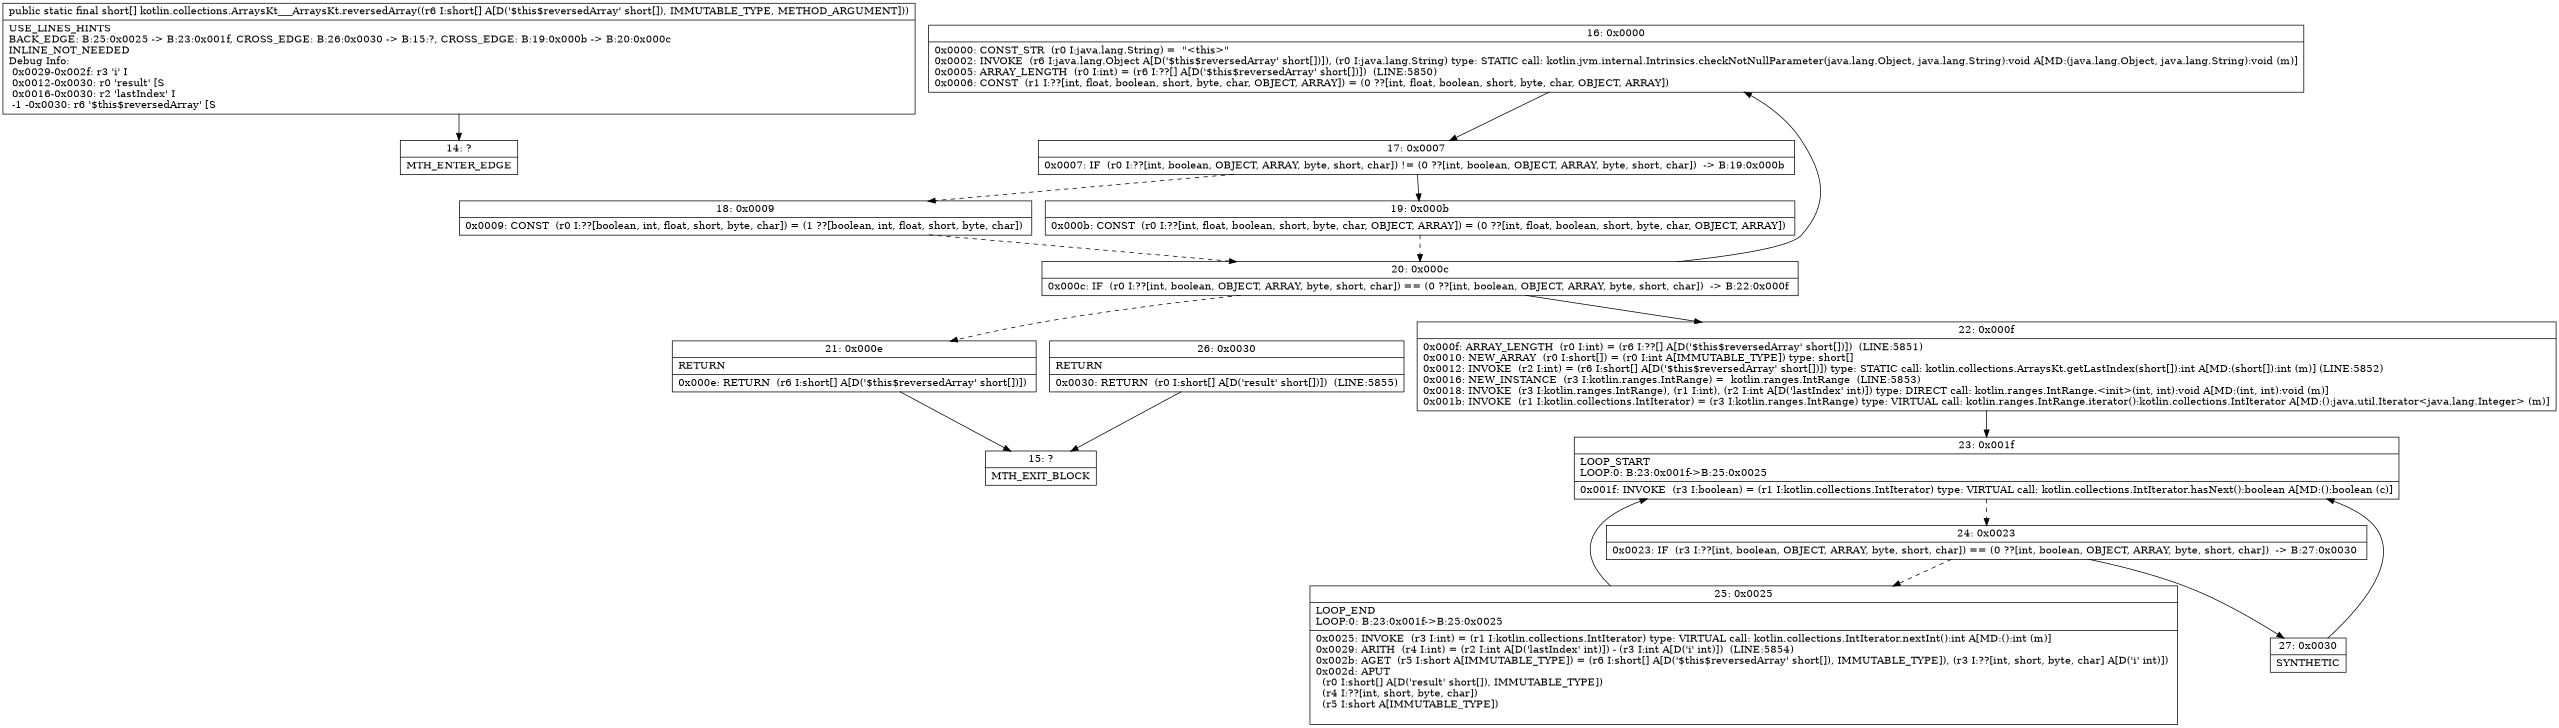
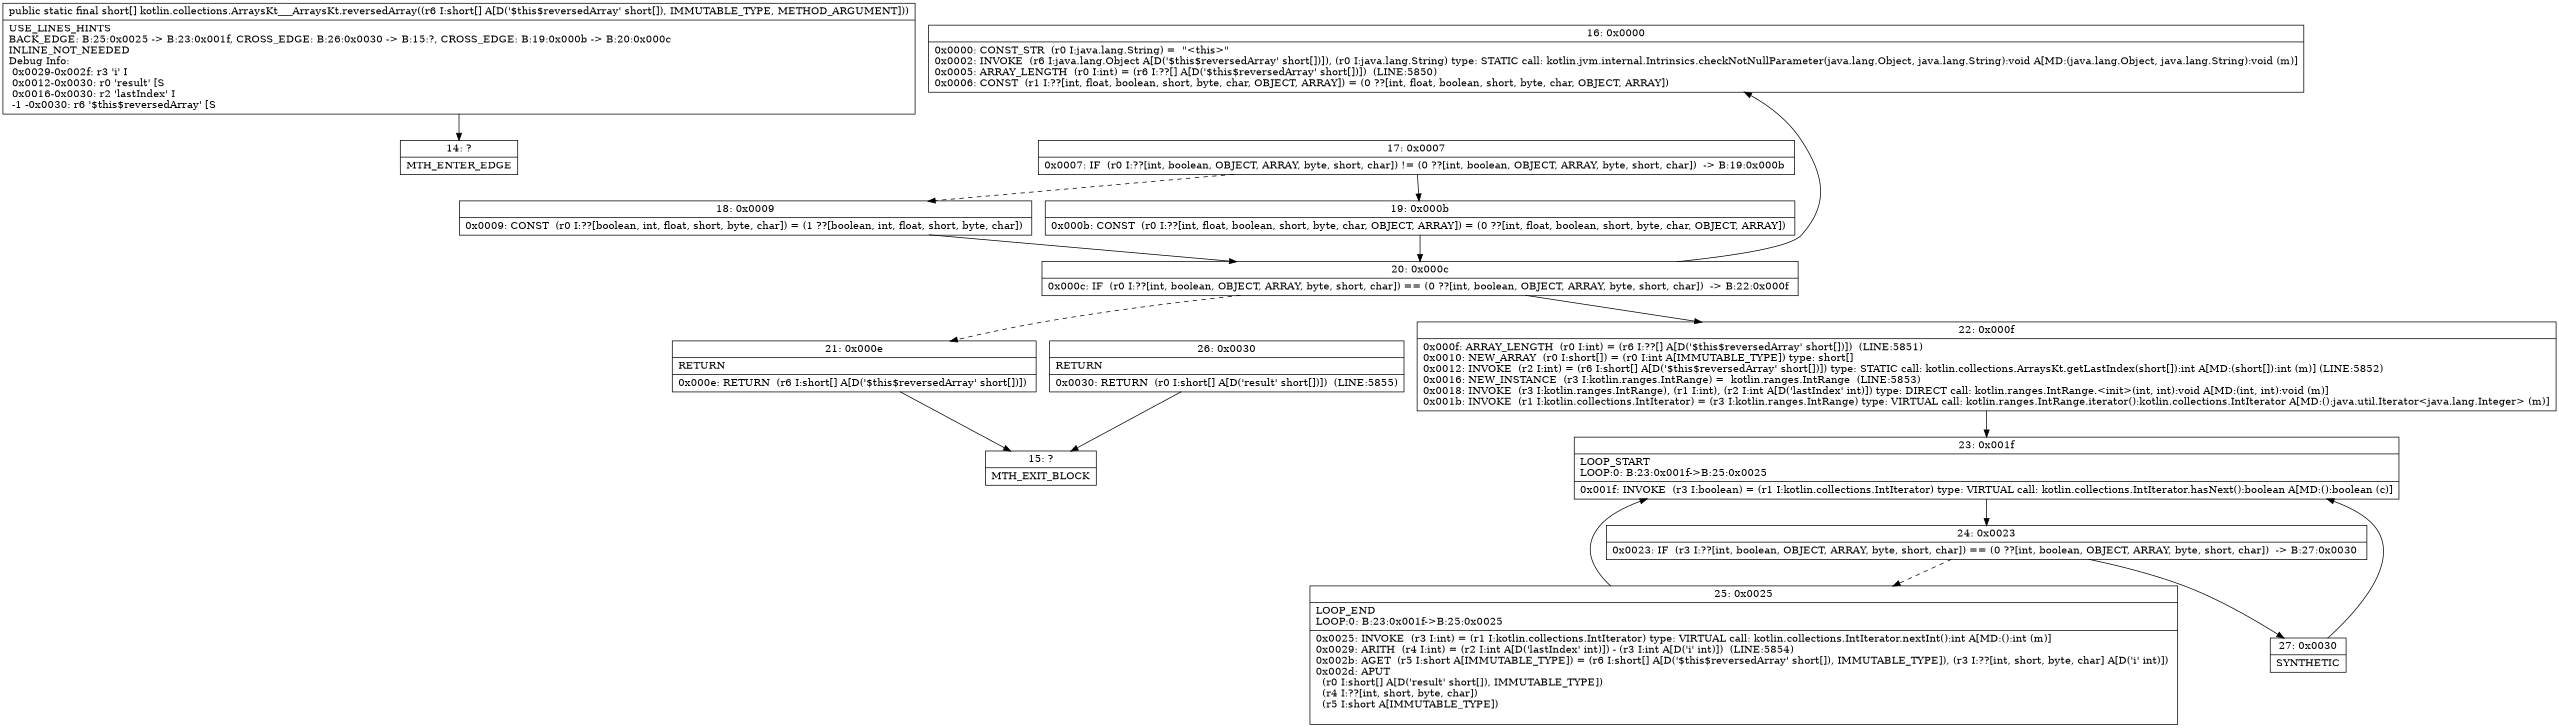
  digraph {
    node [shape=record]
    n1 [label="{14\:\ ?|MTH_ENTER_EDGE\l}"]
    n2 [label="{16\:\ 0x0000|0x0000: CONST_STR  (r0 I:java.lang.String) =  \"\<this\>\" \l0x0002: INVOKE  (r6 I:java.lang.Object A[D('$this$reversedArray' short[])]), (r0 I:java.lang.String) type: STATIC call: kotlin.jvm.internal.Intrinsics.checkNotNullParameter(java.lang.Object, java.lang.String):void A[MD:(java.lang.Object, java.lang.String):void (m)]\l0x0005: ARRAY_LENGTH  (r0 I:int) = (r6 I:??[] A[D('$this$reversedArray' short[])])  (LINE:5850)\l0x0006: CONST  (r1 I:??[int, float, boolean, short, byte, char, OBJECT, ARRAY]) = (0 ??[int, float, boolean, short, byte, char, OBJECT, ARRAY]) \l}"]
    n3 [label="{17\:\ 0x0007|0x0007: IF  (r0 I:??[int, boolean, OBJECT, ARRAY, byte, short, char]) != (0 ??[int, boolean, OBJECT, ARRAY, byte, short, char])  \-\> B:19:0x000b \l}"]
    n4 [label="{18\:\ 0x0009|0x0009: CONST  (r0 I:??[boolean, int, float, short, byte, char]) = (1 ??[boolean, int, float, short, byte, char]) \l}"]
    n5 [label="{19\:\ 0x000b|0x000b: CONST  (r0 I:??[int, float, boolean, short, byte, char, OBJECT, ARRAY]) = (0 ??[int, float, boolean, short, byte, char, OBJECT, ARRAY]) \l}"]
    n6 [label="{20\:\ 0x000c|0x000c: IF  (r0 I:??[int, boolean, OBJECT, ARRAY, byte, short, char]) == (0 ??[int, boolean, OBJECT, ARRAY, byte, short, char])  \-\> B:22:0x000f \l}"]
    n7 [label="{21\:\ 0x000e|RETURN\l|0x000e: RETURN  (r6 I:short[] A[D('$this$reversedArray' short[])]) \l}"]
    n8 [label="{22\:\ 0x000f|0x000f: ARRAY_LENGTH  (r0 I:int) = (r6 I:??[] A[D('$this$reversedArray' short[])])  (LINE:5851)\l0x0010: NEW_ARRAY  (r0 I:short[]) = (r0 I:int A[IMMUTABLE_TYPE]) type: short[] \l0x0012: INVOKE  (r2 I:int) = (r6 I:short[] A[D('$this$reversedArray' short[])]) type: STATIC call: kotlin.collections.ArraysKt.getLastIndex(short[]):int A[MD:(short[]):int (m)] (LINE:5852)\l0x0016: NEW_INSTANCE  (r3 I:kotlin.ranges.IntRange) =  kotlin.ranges.IntRange  (LINE:5853)\l0x0018: INVOKE  (r3 I:kotlin.ranges.IntRange), (r1 I:int), (r2 I:int A[D('lastIndex' int)]) type: DIRECT call: kotlin.ranges.IntRange.\<init\>(int, int):void A[MD:(int, int):void (m)]\l0x001b: INVOKE  (r1 I:kotlin.collections.IntIterator) = (r3 I:kotlin.ranges.IntRange) type: VIRTUAL call: kotlin.ranges.IntRange.iterator():kotlin.collections.IntIterator A[MD:():java.util.Iterator\<java.lang.Integer\> (m)]\l}"]
    n9 [label="{15\:\ ?|MTH_EXIT_BLOCK\l}"]
    n10 [label="{23\:\ 0x001f|LOOP_START\lLOOP:0: B:23:0x001f\-\>B:25:0x0025\l|0x001f: INVOKE  (r3 I:boolean) = (r1 I:kotlin.collections.IntIterator) type: VIRTUAL call: kotlin.collections.IntIterator.hasNext():boolean A[MD:():boolean (c)]\l}"]
    n11 [label="{24\:\ 0x0023|0x0023: IF  (r3 I:??[int, boolean, OBJECT, ARRAY, byte, short, char]) == (0 ??[int, boolean, OBJECT, ARRAY, byte, short, char])  \-\> B:27:0x0030 \l}"]
    n12 [label="{25\:\ 0x0025|LOOP_END\lLOOP:0: B:23:0x001f\-\>B:25:0x0025\l|0x0025: INVOKE  (r3 I:int) = (r1 I:kotlin.collections.IntIterator) type: VIRTUAL call: kotlin.collections.IntIterator.nextInt():int A[MD:():int (m)]\l0x0029: ARITH  (r4 I:int) = (r2 I:int A[D('lastIndex' int)]) \- (r3 I:int A[D('i' int)])  (LINE:5854)\l0x002b: AGET  (r5 I:short A[IMMUTABLE_TYPE]) = (r6 I:short[] A[D('$this$reversedArray' short[]), IMMUTABLE_TYPE]), (r3 I:??[int, short, byte, char] A[D('i' int)]) \l0x002d: APUT  \l  (r0 I:short[] A[D('result' short[]), IMMUTABLE_TYPE])\l  (r4 I:??[int, short, byte, char])\l  (r5 I:short A[IMMUTABLE_TYPE])\l \l}"]
    n13 [label="{27\:\ 0x0030|SYNTHETIC\l}"]
    n14 [label="{26\:\ 0x0030|RETURN\l|0x0030: RETURN  (r0 I:short[] A[D('result' short[])])  (LINE:5855)\l}"]
    n15 [label="{public static final short[] kotlin.collections.ArraysKt___ArraysKt.reversedArray((r6 I:short[] A[D('$this$reversedArray' short[]), IMMUTABLE_TYPE, METHOD_ARGUMENT]))  | USE_LINES_HINTS\lBACK_EDGE: B:25:0x0025 \-\> B:23:0x001f, CROSS_EDGE: B:26:0x0030 \-\> B:15:?, CROSS_EDGE: B:19:0x000b \-\> B:20:0x000c\lINLINE_NOT_NEEDED\lDebug Info:\l  0x0029\-0x002f: r3 'i' I\l  0x0012\-0x0030: r0 'result' [S\l  0x0016\-0x0030: r2 'lastIndex' I\l  \-1 \-0x0030: r6 '$this$reversedArray' [S\l}"]
-   n2 -> n3
    n3 -> n4 [style=dashed]
    n3 -> n5
-   n4 -> n6 [style=dashed]
-   n5 -> n6 [style=dashed]
+   n4 -> n6
+   n5 -> n6
    n6 -> n2
    n6 -> n7 [style=dashed]
    n6 -> n8
    n7 -> n9
    n8 -> n10
-   n10 -> n11 [style=dashed]
+   n10 -> n11
    n11 -> n12 [style=dashed]
    n11 -> n13
    n12 -> n10
    n13 -> n10
    n14 -> n9
    n15 -> n1
  }
